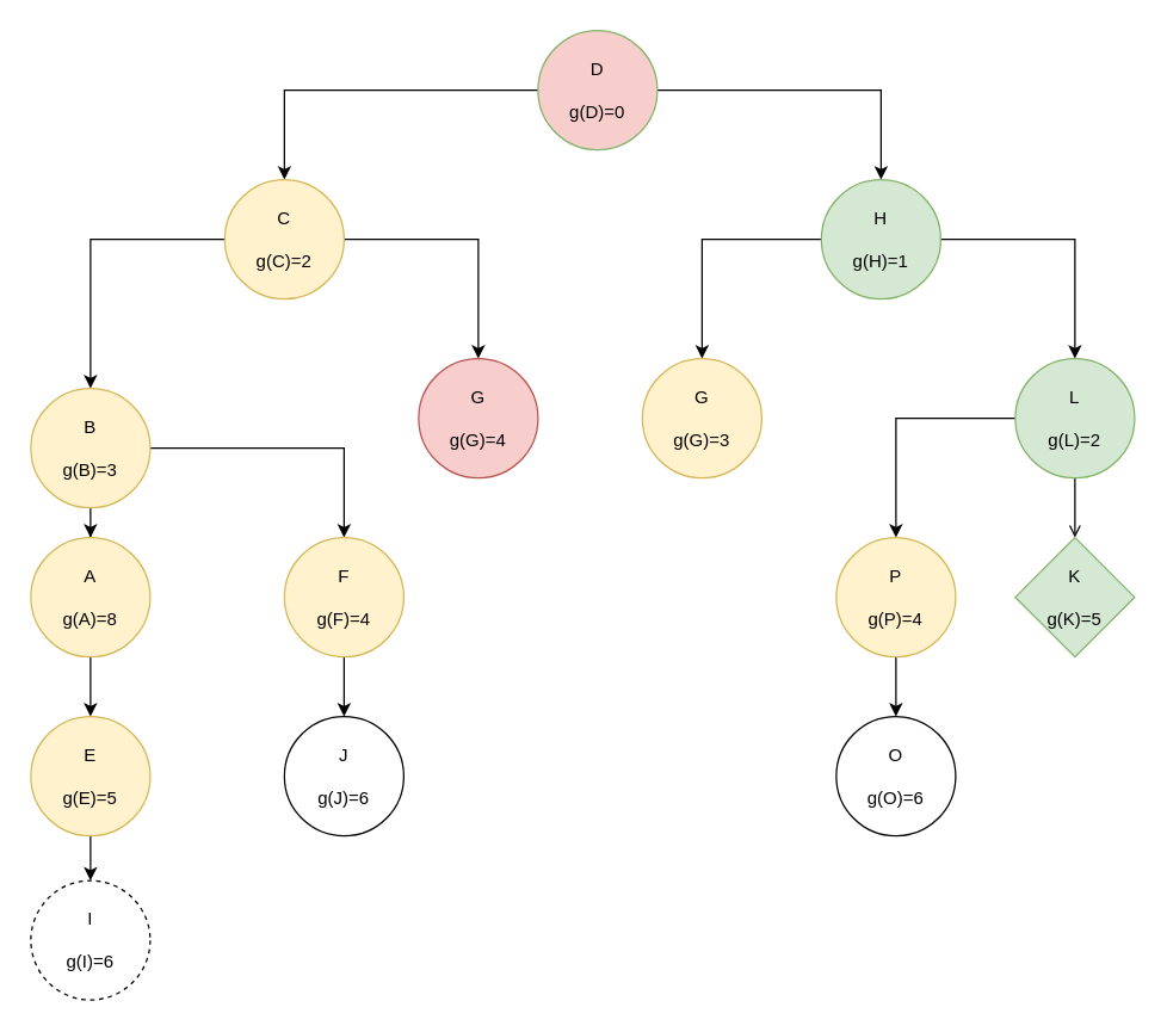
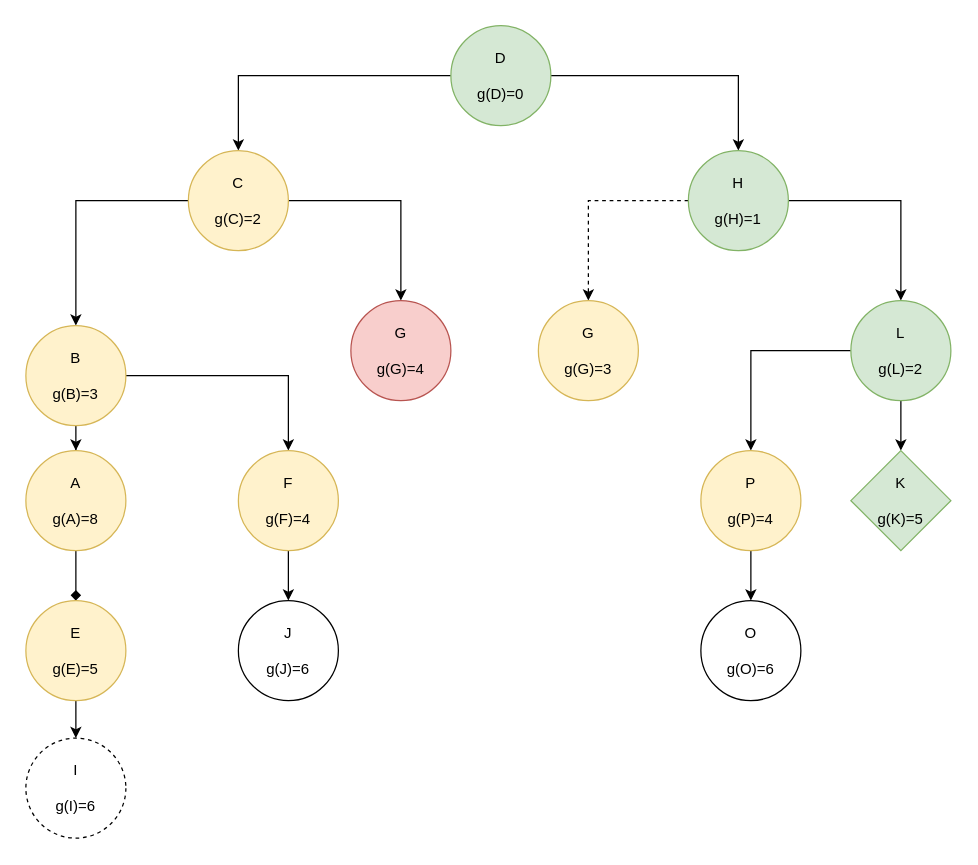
  <mxCell id="0" />
  <mxCell id="1" parent="0" />
  <mxCell id="2" value="" style="edgeStyle=orthogonalEdgeStyle;rounded=0;orthogonalLoop=1;jettySize=auto;html=1;" edge="1" parent="1" source="4" target="7"><mxGeometry relative="1" as="geometry" /></mxCell>
  <mxCell id="3" value="" style="edgeStyle=orthogonalEdgeStyle;rounded=0;orthogonalLoop=1;jettySize=auto;html=1;" edge="1" parent="1" source="4" target="10"><mxGeometry relative="1" as="geometry" /></mxCell>
- <mxCell id="4" value="D&lt;br&gt;&lt;br&gt;g(D)=0" style="ellipse;whiteSpace=wrap;html=1;aspect=fixed;fillColor=#f8cecc;strokeColor=#82b366;" vertex="1" parent="1"><mxGeometry x="360" y="20" width="80" height="80" as="geometry" /></mxCell>
+ <mxCell id="4" value="D&lt;br&gt;&lt;br&gt;g(D)=0" style="ellipse;whiteSpace=wrap;html=1;aspect=fixed;fillColor=#d5e8d4;strokeColor=#82b366;" vertex="1" parent="1"><mxGeometry x="360" y="20" width="80" height="80" as="geometry" /></mxCell>
  <mxCell id="5" value="" style="edgeStyle=orthogonalEdgeStyle;rounded=0;orthogonalLoop=1;jettySize=auto;html=1;" edge="1" parent="1" source="7" target="13"><mxGeometry relative="1" as="geometry" /></mxCell>
  <mxCell id="6" value="" style="edgeStyle=orthogonalEdgeStyle;rounded=0;orthogonalLoop=1;jettySize=auto;html=1;" edge="1" parent="1" source="7" target="14"><mxGeometry relative="1" as="geometry" /></mxCell>
  <mxCell id="7" value="C&lt;br&gt;&lt;br&gt;g(C)=2" style="ellipse;whiteSpace=wrap;html=1;aspect=fixed;fillColor=#fff2cc;strokeColor=#d6b656;" vertex="1" parent="1"><mxGeometry x="150" y="120" width="80" height="80" as="geometry" /></mxCell>
- <mxCell id="8" value="" style="edgeStyle=orthogonalEdgeStyle;rounded=0;orthogonalLoop=1;jettySize=auto;html=1;" edge="1" parent="1" source="10" target="15"><mxGeometry relative="1" as="geometry" /></mxCell>
+ <mxCell id="8" value="" style="edgeStyle=orthogonalEdgeStyle;rounded=0;orthogonalLoop=1;jettySize=auto;html=1;dashed=1;" edge="1" parent="1" source="10" target="15"><mxGeometry relative="1" as="geometry" /></mxCell>
  <mxCell id="9" value="" style="edgeStyle=orthogonalEdgeStyle;rounded=0;orthogonalLoop=1;jettySize=auto;html=1;" edge="1" parent="1" source="10" target="18"><mxGeometry relative="1" as="geometry" /></mxCell>
  <mxCell id="10" value="H&lt;br&gt;&lt;br&gt;g(H)=1" style="ellipse;whiteSpace=wrap;html=1;aspect=fixed;fillColor=#d5e8d4;strokeColor=#82b366;" vertex="1" parent="1"><mxGeometry x="550" y="120" width="80" height="80" as="geometry" /></mxCell>
  <mxCell id="11" value="" style="edgeStyle=orthogonalEdgeStyle;rounded=0;orthogonalLoop=1;jettySize=auto;html=1;" edge="1" parent="1" source="13" target="20"><mxGeometry relative="1" as="geometry" /></mxCell>
  <mxCell id="12" value="" style="edgeStyle=orthogonalEdgeStyle;rounded=0;orthogonalLoop=1;jettySize=auto;html=1;" edge="1" parent="1" source="13" target="22"><mxGeometry relative="1" as="geometry" /></mxCell>
  <mxCell id="13" value="B&lt;br&gt;&lt;br&gt;g(B)=3" style="ellipse;whiteSpace=wrap;html=1;aspect=fixed;fillColor=#fff2cc;strokeColor=#d6b656;" vertex="1" parent="1"><mxGeometry x="20" y="260" width="80" height="80" as="geometry" /></mxCell>
  <mxCell id="14" value="G&lt;br&gt;&lt;br&gt;g(G)=4" style="ellipse;whiteSpace=wrap;html=1;aspect=fixed;fillColor=#f8cecc;strokeColor=#b85450;" vertex="1" parent="1"><mxGeometry x="280" y="240" width="80" height="80" as="geometry" /></mxCell>
  <mxCell id="15" value="G&lt;br&gt;&lt;br&gt;g(G)=3" style="ellipse;whiteSpace=wrap;html=1;aspect=fixed;fillColor=#fff2cc;strokeColor=#d6b656;" vertex="1" parent="1"><mxGeometry x="430" y="240" width="80" height="80" as="geometry" /></mxCell>
- <mxCell id="16" value="" style="edgeStyle=orthogonalEdgeStyle;rounded=0;orthogonalLoop=1;jettySize=auto;html=1;endArrow=open;" edge="1" parent="1" source="18" target="23"><mxGeometry relative="1" as="geometry" /></mxCell>
+ <mxCell id="16" value="" style="edgeStyle=orthogonalEdgeStyle;rounded=0;orthogonalLoop=1;jettySize=auto;html=1;" edge="1" parent="1" source="18" target="23"><mxGeometry relative="1" as="geometry" /></mxCell>
  <mxCell id="17" value="" style="edgeStyle=orthogonalEdgeStyle;rounded=0;orthogonalLoop=1;jettySize=auto;html=1;" edge="1" parent="1" source="18" target="25"><mxGeometry relative="1" as="geometry" /></mxCell>
  <mxCell id="18" value="L&lt;br&gt;&lt;br&gt;g(L)=2" style="ellipse;whiteSpace=wrap;html=1;aspect=fixed;fillColor=#d5e8d4;strokeColor=#82b366;" vertex="1" parent="1"><mxGeometry x="680" y="240" width="80" height="80" as="geometry" /></mxCell>
  <mxCell id="19" value="" style="edgeStyle=orthogonalEdgeStyle;rounded=0;orthogonalLoop=1;jettySize=auto;html=1;" edge="1" parent="1" source="20" target="28"><mxGeometry relative="1" as="geometry" /></mxCell>
  <mxCell id="20" value="F&lt;br&gt;&lt;br&gt;g(F)=4" style="ellipse;whiteSpace=wrap;html=1;aspect=fixed;fillColor=#fff2cc;strokeColor=#d6b656;" vertex="1" parent="1"><mxGeometry x="190" y="360" width="80" height="80" as="geometry" /></mxCell>
- <mxCell id="21" value="" style="edgeStyle=orthogonalEdgeStyle;rounded=0;orthogonalLoop=1;jettySize=auto;html=1;" edge="1" parent="1" source="22" target="27"><mxGeometry relative="1" as="geometry" /></mxCell>
+ <mxCell id="21" value="" style="edgeStyle=orthogonalEdgeStyle;rounded=0;orthogonalLoop=1;jettySize=auto;html=1;endArrow=diamond;" edge="1" parent="1" source="22" target="27"><mxGeometry relative="1" as="geometry" /></mxCell>
  <mxCell id="22" value="A&lt;br&gt;&lt;br&gt;g(A)=8" style="ellipse;whiteSpace=wrap;html=1;aspect=fixed;fillColor=#fff2cc;strokeColor=#d6b656;" vertex="1" parent="1"><mxGeometry x="20" y="360" width="80" height="80" as="geometry" /></mxCell>
  <mxCell id="23" value="K&lt;br&gt;&lt;br&gt;g(K)=5" style="rhombus;whiteSpace=wrap;html=1;aspect=fixed;fillColor=#d5e8d4;strokeColor=#82b366;" vertex="1" parent="1"><mxGeometry x="680" y="360" width="80" height="80" as="geometry" /></mxCell>
  <mxCell id="24" value="" style="edgeStyle=orthogonalEdgeStyle;rounded=0;orthogonalLoop=1;jettySize=auto;html=1;" edge="1" parent="1" source="25" target="29"><mxGeometry relative="1" as="geometry" /></mxCell>
  <mxCell id="25" value="P&lt;br&gt;&lt;br&gt;g(P)=4" style="ellipse;whiteSpace=wrap;html=1;aspect=fixed;fillColor=#fff2cc;strokeColor=#d6b656;" vertex="1" parent="1"><mxGeometry x="560" y="360" width="80" height="80" as="geometry" /></mxCell>
  <mxCell id="26" value="" style="edgeStyle=orthogonalEdgeStyle;rounded=0;orthogonalLoop=1;jettySize=auto;html=1;" edge="1" parent="1" source="27" target="30"><mxGeometry relative="1" as="geometry" /></mxCell>
  <mxCell id="27" value="E&lt;br&gt;&lt;br&gt;g(E)=5" style="ellipse;whiteSpace=wrap;html=1;aspect=fixed;fillColor=#fff2cc;strokeColor=#d6b656;" vertex="1" parent="1"><mxGeometry x="20" y="480" width="80" height="80" as="geometry" /></mxCell>
  <mxCell id="28" value="J&lt;br&gt;&lt;br&gt;g(J)=6" style="ellipse;whiteSpace=wrap;html=1;aspect=fixed;" vertex="1" parent="1"><mxGeometry x="190" y="480" width="80" height="80" as="geometry" /></mxCell>
  <mxCell id="29" value="O&lt;br&gt;&lt;br&gt;g(O)=6" style="ellipse;whiteSpace=wrap;html=1;aspect=fixed;" vertex="1" parent="1"><mxGeometry x="560" y="480" width="80" height="80" as="geometry" /></mxCell>
  <mxCell id="30" value="I&lt;br&gt;&lt;br&gt;g(I)=6" style="ellipse;whiteSpace=wrap;html=1;aspect=fixed;dashed=1;" vertex="1" parent="1"><mxGeometry x="20" y="590" width="80" height="80" as="geometry" /></mxCell>
